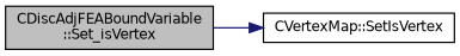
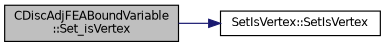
  digraph {
    rankdir=LR
    node [color=black fontname=Helvetica fontsize=10 shape=record style=filled]
    n1 [fillcolor=grey75 fontcolor=black height=0.2 label="CDiscAdjFEABoundVariable\l::Set_isVertex" width=0.4]
-   n2 [fillcolor=white height=0.2 label="CVertexMap::SetIsVertex" width=0.4]
+   n2 [fillcolor=white height=0.2 label="SetIsVertex::SetIsVertex" width=0.4]
    n1 -> n2 [color=midnightblue fontname=Helvetica fontsize=10 labelfontname=Helvetica labelfontsize=10 style=solid]
  }
